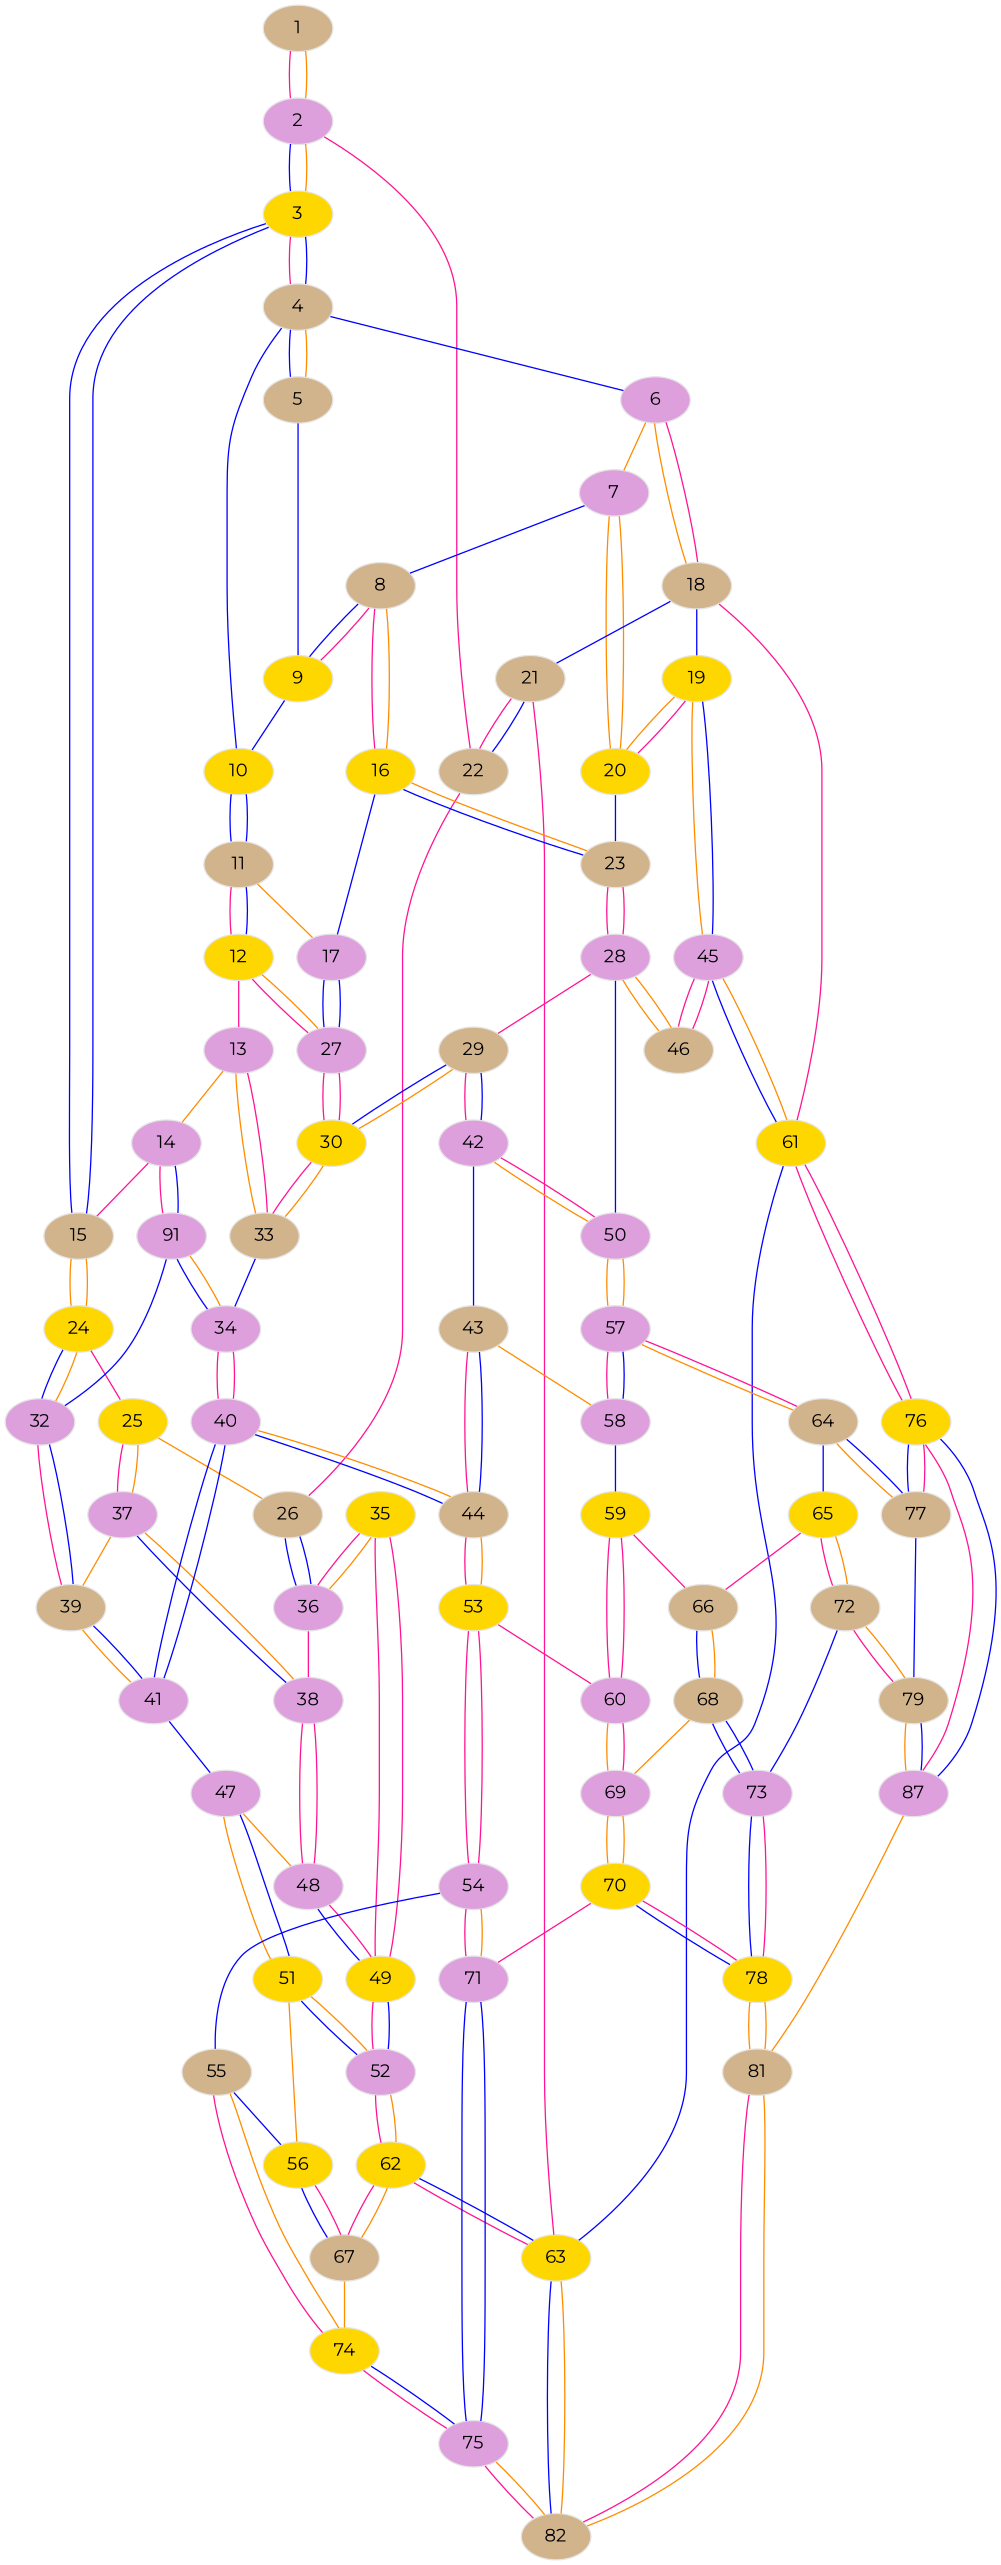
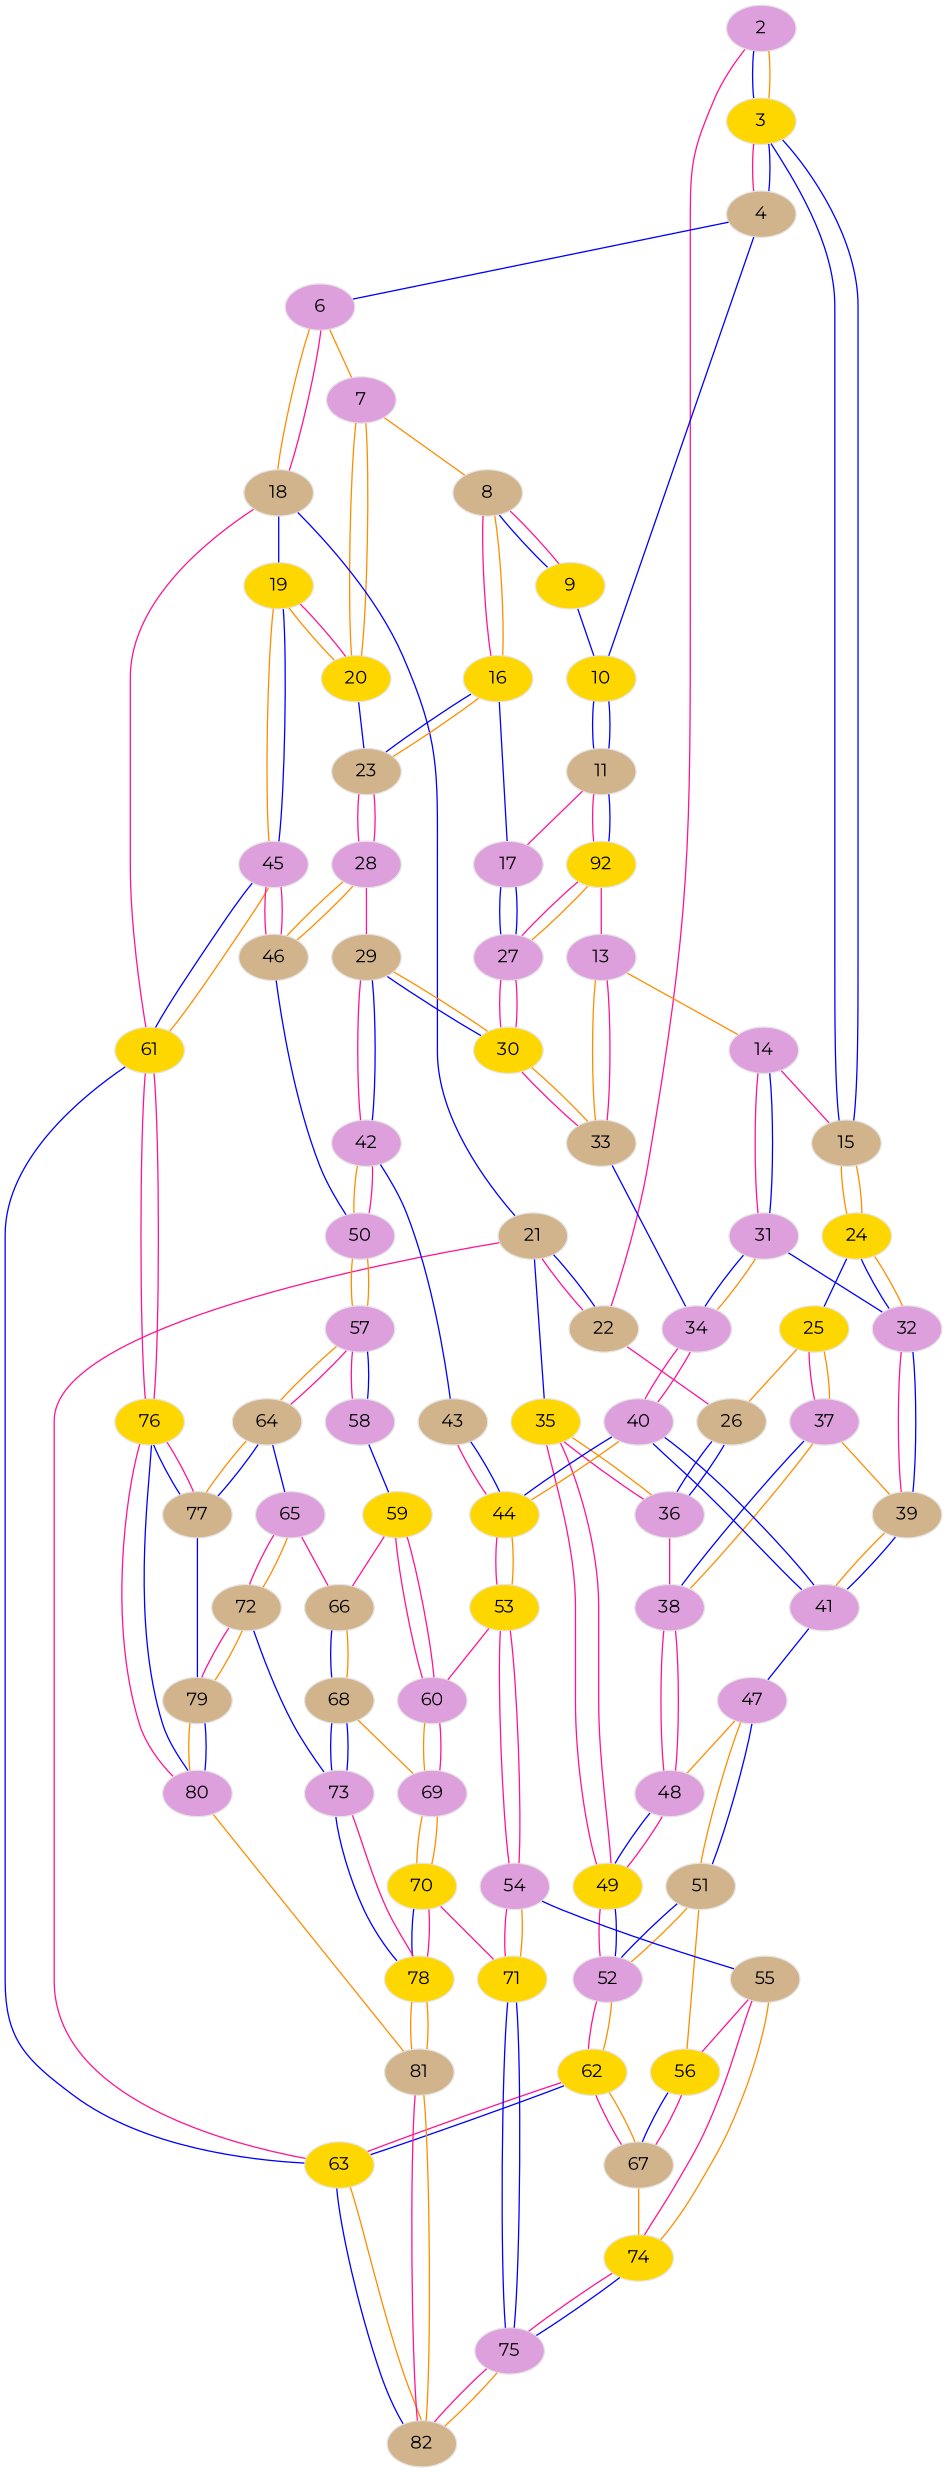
  graph {
    fontname=Montserrat
    node [color=gray90 fillcolor=plum fontname=Montserrat style=filled]
    edge [color=deeppink fontname=Montserrat]
-   1 [fillcolor=tan]
    2
    3 [fillcolor=gold]
    22 [fillcolor=tan]
    6
    7
    18 [fillcolor=tan]
    4 [fillcolor=tan]
    15 [fillcolor=tan]
    26 [fillcolor=tan]
-   5 [fillcolor=tan]
    10 [fillcolor=gold]
    24 [fillcolor=gold]
    9 [fillcolor=gold]
    11 [fillcolor=tan]
    8 [fillcolor=tan]
    20 [fillcolor=gold]
    19 [fillcolor=gold]
    21 [fillcolor=tan]
    61 [fillcolor=gold]
    16 [fillcolor=gold]
    23 [fillcolor=tan]
    17
-   12 [fillcolor=gold]
+   12 [fillcolor=gold label=92]
    13
    27
    14
    33 [fillcolor=tan]
    30 [fillcolor=gold]
-   31 [label=91]
+   31
    34
    32
    25 [fillcolor=gold]
    28
    45
    35 [fillcolor=gold]
    63 [fillcolor=gold]
    76 [fillcolor=gold]
    46 [fillcolor=tan]
    36
    49 [fillcolor=gold]
    82 [fillcolor=tan]
    29 [fillcolor=tan]
    37
    39 [fillcolor=tan]
    38
    42
    50
    43 [fillcolor=tan]
    40
    41
-   44 [fillcolor=tan]
+   44 [fillcolor=gold]
    52
    48
    47
    53 [fillcolor=gold]
-   51 [fillcolor=gold]
+   51 [fillcolor=tan]
    58
    57
    59 [fillcolor=gold]
    54
    60
    56 [fillcolor=gold]
    62 [fillcolor=gold]
    64 [fillcolor=tan]
    67 [fillcolor=tan]
    55 [fillcolor=tan]
-   71
+   71 [fillcolor=gold]
    69
    74 [fillcolor=gold]
    75
-   65 [fillcolor=gold]
+   65
    77 [fillcolor=tan]
    66 [fillcolor=tan]
    68 [fillcolor=tan]
    70 [fillcolor=gold]
-   80 [label=87]
+   80
    72 [fillcolor=tan]
    79 [fillcolor=tan]
    73
    78 [fillcolor=gold]
    81 [fillcolor=tan]
-   1 -- 2
-   1 -- 2 [color=darkorange]
    2 -- 3 [color=blue]
    2 -- 3 [color=darkorange]
    2 -- 22
    3 -- 4
    3 -- 4 [color=blue]
    3 -- 15 [color=blue]
    3 -- 15 [color=blue]
    22 -- 26
    6 -- 7 [color=darkorange]
    6 -- 18 [color=darkorange]
    6 -- 18
-   7 -- 8 [color=blue]
+   7 -- 8 [color=darkorange]
    7 -- 20 [color=darkorange]
    7 -- 20 [color=darkorange]
    18 -- 19 [color=blue]
    18 -- 21 [color=blue]
    18 -- 61
    4 -- 6 [color=blue]
-   4 -- 5 [color=blue]
-   4 -- 5 [color=darkorange]
    4 -- 10 [color=blue]
    15 -- 24 [color=darkorange]
    15 -- 24 [color=darkorange]
    26 -- 36 [color=blue]
    26 -- 36 [color=blue]
-   5 -- 9 [color=blue]
    10 -- 11 [color=blue]
    10 -- 11 [color=blue]
    24 -- 32 [color=blue]
    24 -- 32 [color=darkorange]
-   24 -- 25
+   24 -- 25 [color=blue]
    9 -- 10 [color=blue]
-   11 -- 17 [color=darkorange]
+   11 -- 17
    11 -- 12
    11 -- 12 [color=blue]
    8 -- 9 [color=blue]
    8 -- 9
    8 -- 16
    8 -- 16 [color=darkorange]
    20 -- 23 [color=blue]
    19 -- 20 [color=darkorange]
    19 -- 20
    19 -- 45 [color=darkorange]
    19 -- 45 [color=blue]
    21 -- 22
    21 -- 22 [color=blue]
+   21 -- 35 [color=blue]
    21 -- 63
    61 -- 63 [color=blue]
    61 -- 76
    61 -- 76
    16 -- 23 [color=blue]
    16 -- 23 [color=darkorange]
    16 -- 17 [color=blue]
    23 -- 28
    23 -- 28
    17 -- 27 [color=blue]
    17 -- 27 [color=blue]
    12 -- 13
    12 -- 27
    12 -- 27 [color=darkorange]
    13 -- 14 [color=darkorange]
    13 -- 33 [color=darkorange]
    13 -- 33
    27 -- 30
    27 -- 30
    14 -- 15
    14 -- 31
    14 -- 31 [color=blue]
    33 -- 34 [color=blue]
    30 -- 33
    30 -- 33 [color=darkorange]
    31 -- 34 [color=blue]
    31 -- 34 [color=darkorange]
    31 -- 32 [color=blue]
    34 -- 40
    34 -- 40
    32 -- 39
    32 -- 39 [color=blue]
    25 -- 26 [color=darkorange]
    25 -- 37
    25 -- 37 [color=darkorange]
    28 -- 46 [color=darkorange]
    28 -- 46 [color=darkorange]
    28 -- 29
    45 -- 61 [color=blue]
    45 -- 61 [color=darkorange]
    45 -- 46
    45 -- 46
    35 -- 36
    35 -- 36 [color=darkorange]
    35 -- 49
    35 -- 49
    63 -- 82 [color=blue]
    63 -- 82 [color=darkorange]
    76 -- 77 [color=blue]
    76 -- 77
    76 -- 80
    76 -- 80 [color=blue]
-   28 -- 50 [color=blue]
+   46 -- 50 [color=blue]
    36 -- 38
    49 -- 52
    49 -- 52 [color=blue]
    29 -- 30 [color=blue]
    29 -- 30 [color=darkorange]
    29 -- 42
    29 -- 42 [color=blue]
    37 -- 39 [color=darkorange]
    37 -- 38 [color=blue]
    37 -- 38 [color=darkorange]
    39 -- 41 [color=darkorange]
    39 -- 41 [color=blue]
    38 -- 48
    38 -- 48
    42 -- 50 [color=darkorange]
    42 -- 50
    42 -- 43 [color=blue]
    50 -- 57 [color=darkorange]
    50 -- 57 [color=darkorange]
    43 -- 44
    43 -- 44 [color=blue]
-   43 -- 58 [color=darkorange]
    40 -- 41 [color=blue]
    40 -- 41 [color=blue]
    40 -- 44 [color=blue]
    40 -- 44 [color=darkorange]
    41 -- 47 [color=blue]
    44 -- 53
    44 -- 53 [color=darkorange]
    52 -- 62
    52 -- 62 [color=darkorange]
    48 -- 49 [color=blue]
    48 -- 49
    47 -- 48 [color=darkorange]
    47 -- 51 [color=darkorange]
    47 -- 51 [color=blue]
    53 -- 54
    53 -- 54
    53 -- 60
    51 -- 52 [color=blue]
    51 -- 52 [color=darkorange]
    51 -- 56 [color=darkorange]
    58 -- 59 [color=blue]
    57 -- 58
    57 -- 58 [color=blue]
    57 -- 64 [color=darkorange]
    57 -- 64
    59 -- 60
    59 -- 60
    59 -- 66
    54 -- 55 [color=blue]
    54 -- 71
    54 -- 71 [color=darkorange]
    60 -- 69 [color=darkorange]
    60 -- 69
    56 -- 67 [color=blue]
    56 -- 67
    62 -- 63
    62 -- 63 [color=blue]
    62 -- 67
    62 -- 67 [color=darkorange]
    64 -- 65 [color=blue]
    64 -- 77 [color=darkorange]
    64 -- 77 [color=blue]
    67 -- 74 [color=darkorange]
-   55 -- 56 [color=blue]
+   55 -- 56
    55 -- 74
    55 -- 74 [color=darkorange]
    71 -- 75 [color=blue]
    71 -- 75 [color=blue]
    69 -- 70 [color=darkorange]
    69 -- 70 [color=darkorange]
    74 -- 75
    74 -- 75 [color=blue]
    75 -- 82
    75 -- 82 [color=darkorange]
    65 -- 66
    65 -- 72
    65 -- 72 [color=darkorange]
    77 -- 79 [color=blue]
    66 -- 68 [color=blue]
    66 -- 68 [color=darkorange]
    68 -- 69 [color=darkorange]
    68 -- 73 [color=blue]
    68 -- 73 [color=blue]
    70 -- 71
    70 -- 78 [color=blue]
    70 -- 78
    80 -- 81 [color=darkorange]
    72 -- 79
    72 -- 79 [color=darkorange]
    72 -- 73 [color=blue]
    79 -- 80 [color=darkorange]
    79 -- 80 [color=blue]
    73 -- 78 [color=blue]
    73 -- 78
    78 -- 81 [color=darkorange]
    78 -- 81 [color=darkorange]
    81 -- 82
    81 -- 82 [color=darkorange]
  }
